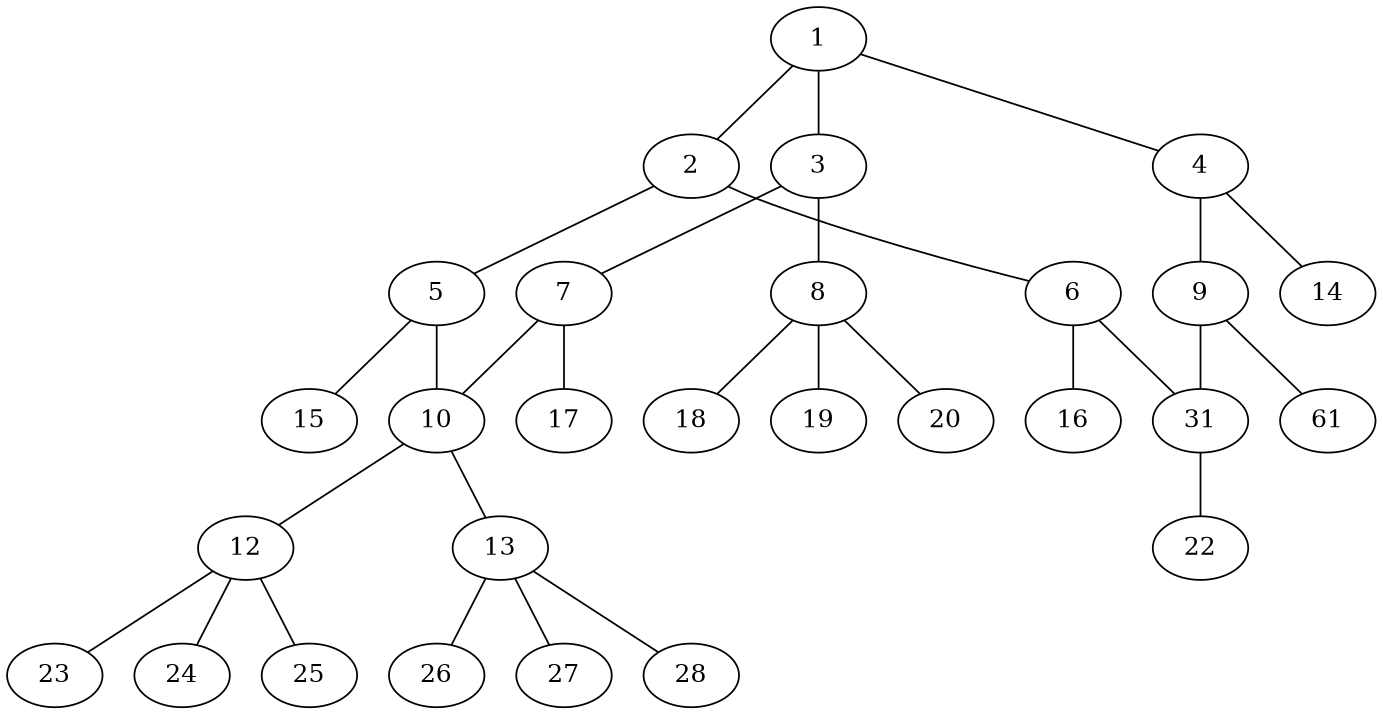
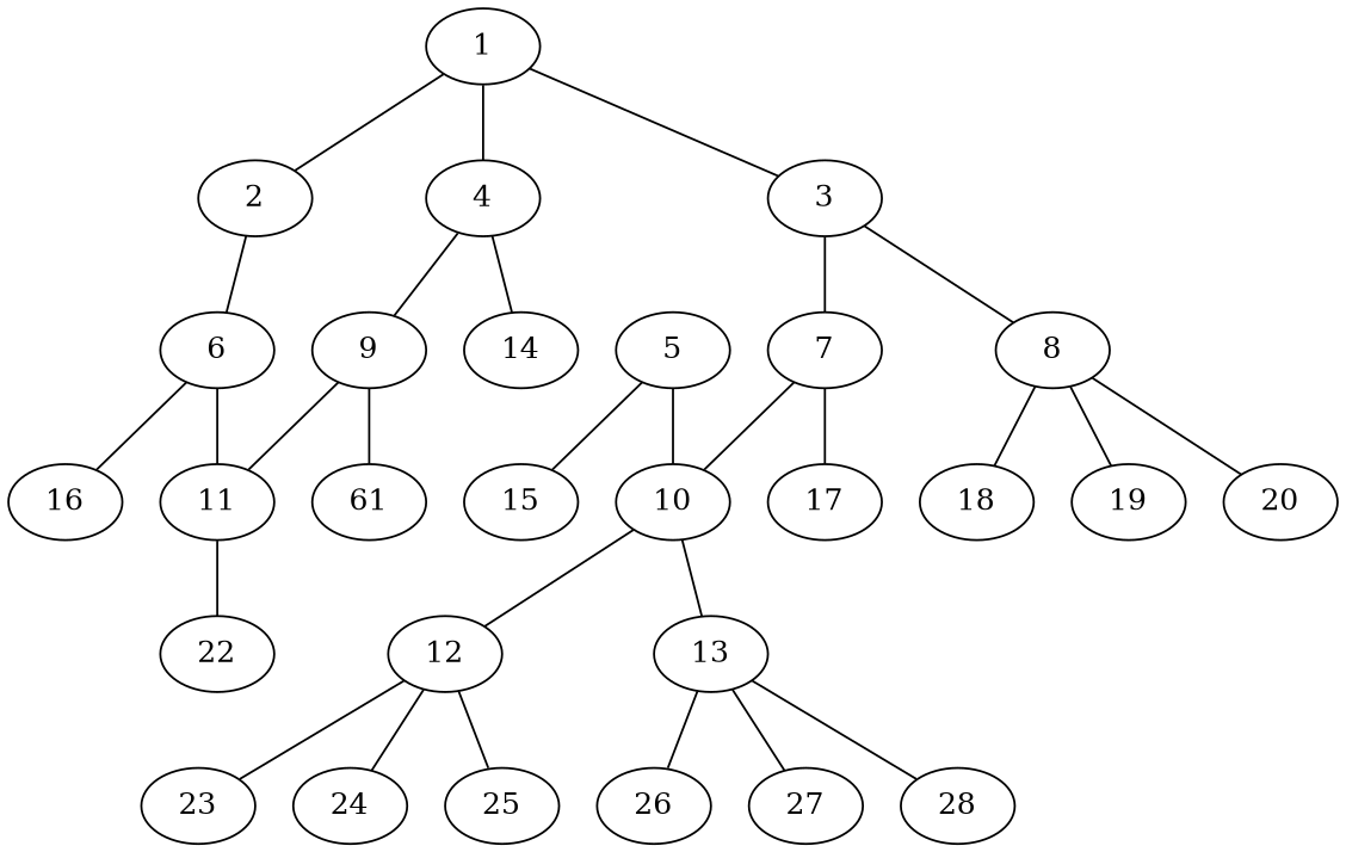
  graph {
    node [chem=H]
    edge [valence=1]
    1 [chem=C]
    2 [chem=C]
    3 [chem=C]
    4 [chem=C]
    5 [chem=N]
    6 [chem=C]
    7 [chem=C]
    8 [chem=C]
    9 [chem=C]
    14
    10 [chem=C]
    15
-   11 [chem=C label=31]
+   11 [chem=C]
    16
    17
    18
    19
    20
    n19 [label=61]
    12 [chem=C]
    13 [chem=C]
    22
    23
    24
    25
    26
    27
    28
    1 -- 2 [valence=2]
    1 -- 3
    1 -- 4
-   2 -- 5
    2 -- 6
    3 -- 7 [valence=2]
    3 -- 8
    4 -- 9 [valence=2]
    4 -- 14
    5 -- 10
    5 -- 15
    6 -- 11 [valence=2]
    6 -- 16
    7 -- 10
    7 -- 17
    8 -- 18
    8 -- 19
    8 -- 20
    9 -- 11
    9 -- n19
    10 -- 12
    10 -- 13
    11 -- 22
    12 -- 23
    12 -- 24
    12 -- 25
    13 -- 26
    13 -- 27
    13 -- 28
  }
